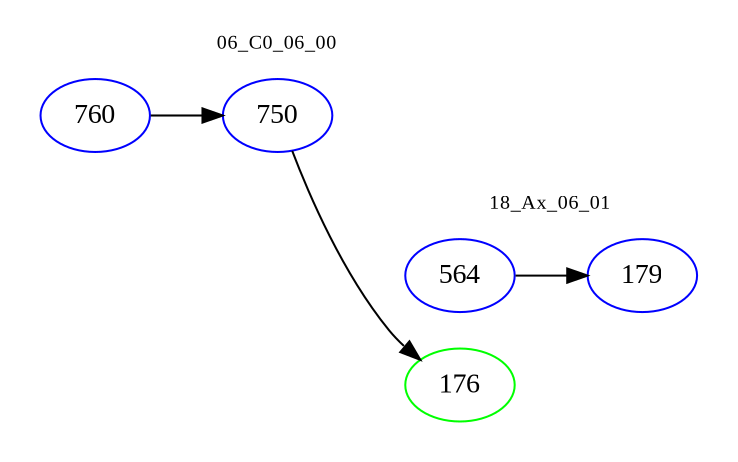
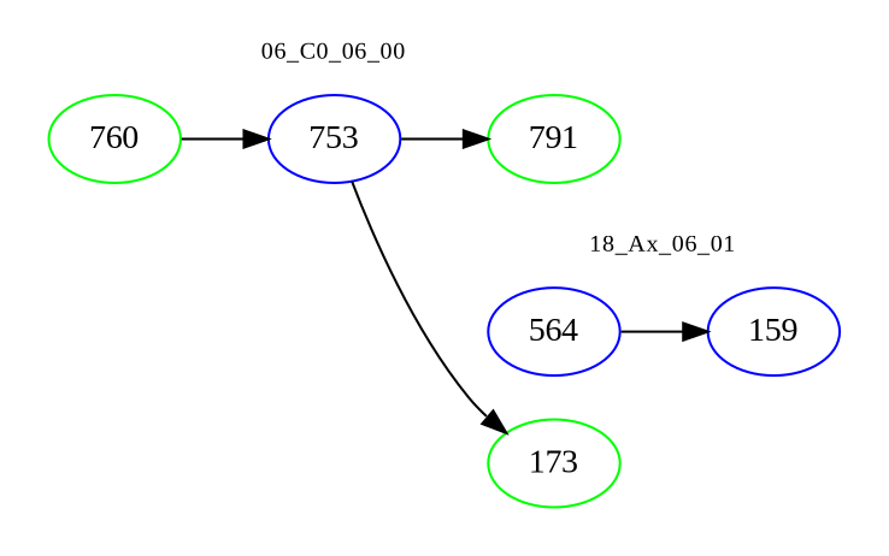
  digraph {
    fontname="Liberation Serif"
    rankdir=LR
    node [color=blue fontname="Liberation Serif"]
    edge [color=black fontname="Liberation Serif"]
    n1 [label=564]
-   n2 [label=179]
-   n3 [color=green label=176]
-   n4 [label=760]
-   n5 [label=750]
+   n2 [label=159]
+   n3 [color=green label=173]
+   n4 [color=green label=760]
+   n5 [label=753]
+   n6 [color=green label=791]
    subgraph cluster_1 {
      color=white
      fontsize=10
      label="18_Ax_06_01"
      n1
      n2
      n3
    }
    subgraph cluster_2 {
      color=white
      fontsize=10
      label="06_C0_06_00"
      n4
      n5
+     n6
    }
    n1 -> n2
    n4 -> n5
    n5 -> n3
+   n5 -> n6
  }
